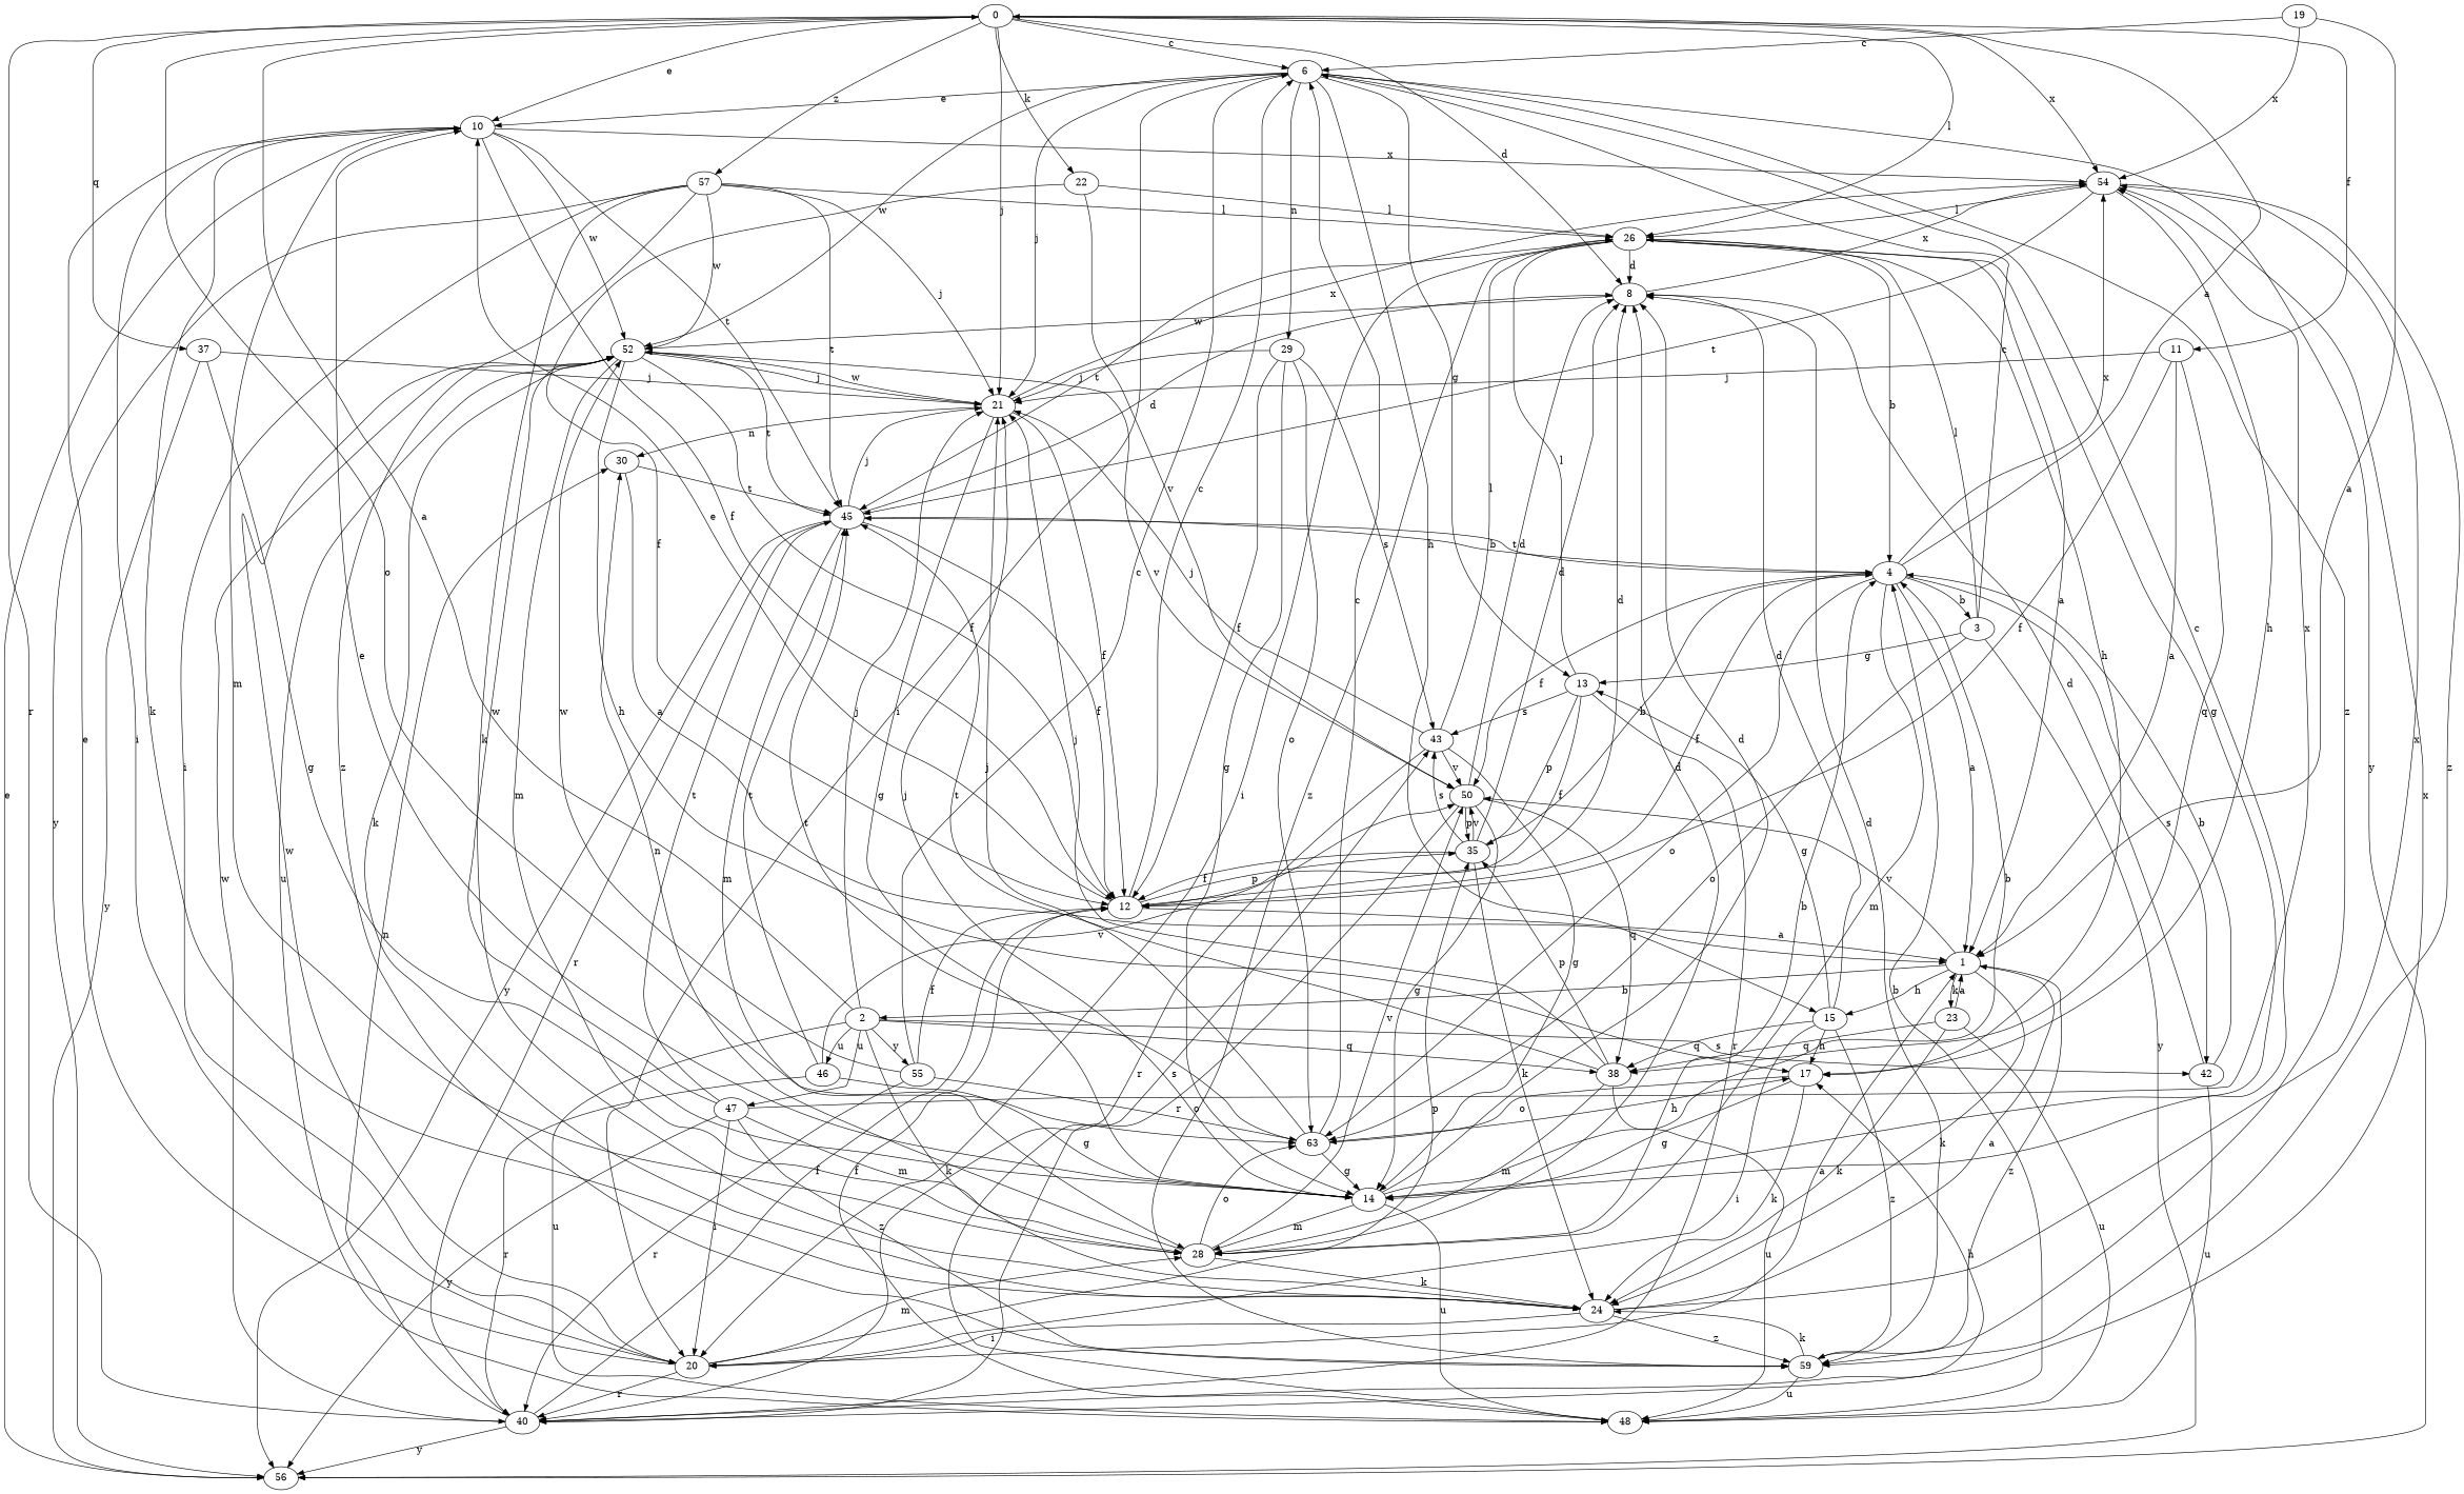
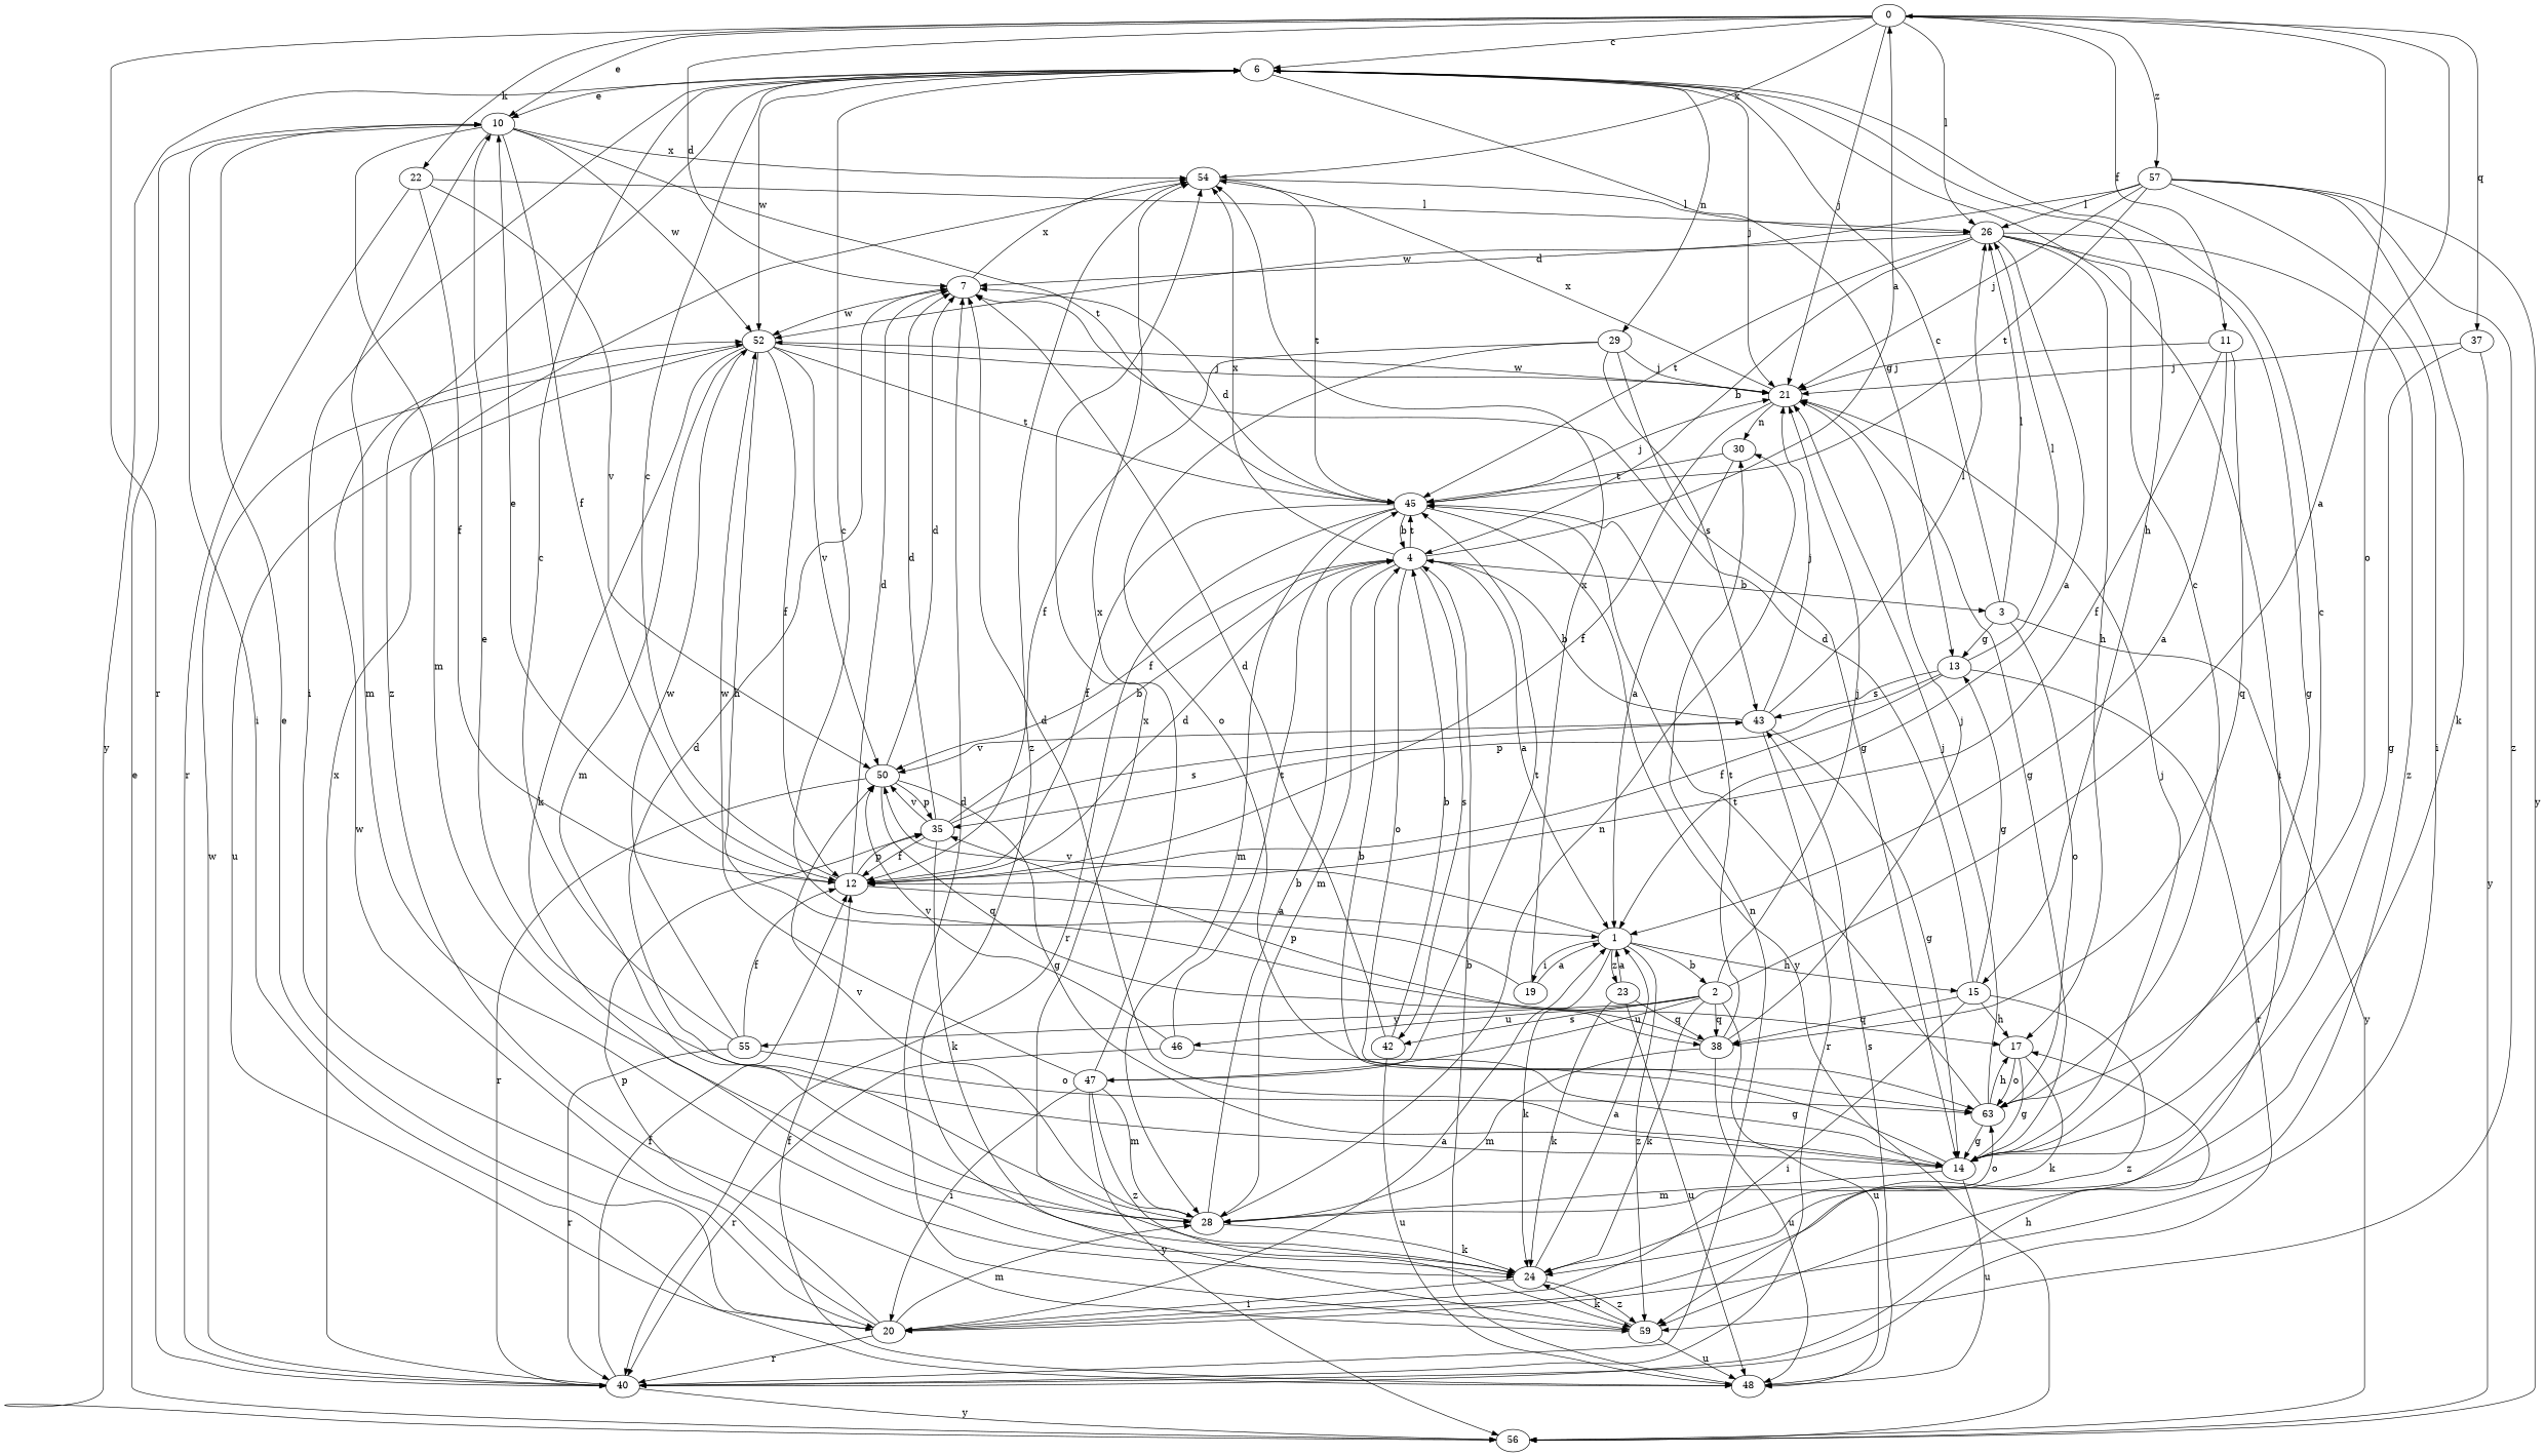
  strict digraph {
    0
    6
-   8
+   8 [label=7]
    10
    11
    21
    22
    26
    n9 [label=63]
    37
    40
    54
    57
    15
    59
    13
    56
    20
    29
    52
    24
    12
    28
    45
    1
    38
    14
    30
    50
    4
    17
    2
    19
    23
    42
    46
    47
    48
    55
    35
    43
    3
    0 -> 6 [label=c]
    0 -> 8 [label=d]
    0 -> 10 [label=e]
    0 -> 11 [label=f]
    0 -> 21 [label=j]
    0 -> 22 [label=k]
    0 -> 26 [label=l]
    0 -> n9 [label=o]
    0 -> 37 [label=q]
    0 -> 40 [label=r]
    0 -> 54 [label=x]
    0 -> 57 [label=z]
    6 -> 10 [label=e]
    6 -> 21 [label=j]
    6 -> 15 [label=h]
    6 -> 59 [label=z]
    6 -> 13 [label=g]
    6 -> 56 [label=y]
    6 -> 20 [label=i]
    6 -> 29 [label=n]
    6 -> 52 [label=w]
    8 -> 54 [label=x]
    8 -> 52 [label=w]
    10 -> 54 [label=x]
    10 -> 20 [label=i]
    10 -> 52 [label=w]
-   10 -> 24 [label=k]
+   10 -> 24 [label=m]
    10 -> 12 [label=f]
    10 -> 28 [label=m]
    10 -> 45 [label=t]
    11 -> 21 [label=j]
    11 -> 12 [label=f]
    11 -> 1 [label=a]
    11 -> 38 [label=q]
    21 -> 54 [label=x]
    21 -> 52 [label=w]
    21 -> 12 [label=f]
    21 -> 14 [label=g]
    21 -> 30 [label=n]
    22 -> 26 [label=l]
+   22 -> 40 [label=r]
    22 -> 12 [label=f]
    22 -> 50 [label=v]
    26 -> 8 [label=d]
    26 -> 59 [label=z]
    26 -> 20 [label=i]
    26 -> 45 [label=t]
    26 -> 1 [label=a]
    26 -> 14 [label=g]
    26 -> 4 [label=b]
    26 -> 17 [label=h]
    n9 -> 6 [label=c]
    n9 -> 21 [label=j]
    n9 -> 45 [label=t]
    n9 -> 14 [label=g]
    n9 -> 17 [label=h]
    37 -> 21 [label=j]
    37 -> 56 [label=y]
    37 -> 14 [label=g]
    40 -> 54 [label=x]
    40 -> 56 [label=y]
    40 -> 52 [label=w]
    40 -> 12 [label=f]
    40 -> 30 [label=n]
    40 -> 17 [label=h]
    54 -> 26 [label=l]
    54 -> 59 [label=z]
    54 -> 45 [label=t]
-   54 -> 17 [label=h]
    57 -> 21 [label=j]
    57 -> 26 [label=l]
    57 -> 59 [label=z]
    57 -> 56 [label=y]
    57 -> 20 [label=i]
    57 -> 52 [label=w]
    57 -> 24 [label=k]
    57 -> 45 [label=t]
    15 -> 8 [label=d]
    15 -> 59 [label=z]
    15 -> 13 [label=g]
    15 -> 20 [label=i]
    15 -> 38 [label=q]
    15 -> 17 [label=h]
    59 -> 8 [label=d]
    59 -> 24 [label=k]
    59 -> 48 [label=u]
    13 -> 26 [label=l]
    13 -> 40 [label=r]
    13 -> 12 [label=f]
    13 -> 35 [label=p]
    13 -> 43 [label=s]
    56 -> 10 [label=e]
    20 -> 10 [label=e]
    20 -> 40 [label=r]
    20 -> 52 [label=w]
    20 -> 28 [label=m]
    20 -> 1 [label=a]
    20 -> 35 [label=p]
    29 -> 21 [label=j]
    29 -> n9 [label=o]
    29 -> 12 [label=f]
    29 -> 14 [label=g]
    29 -> 43 [label=s]
    52 -> 21 [label=j]
    52 -> 24 [label=k]
    52 -> 12 [label=f]
    52 -> 28 [label=m]
    52 -> 45 [label=t]
    52 -> 50 [label=v]
    52 -> 17 [label=h]
    52 -> 48 [label=u]
    24 -> 54 [label=x]
    24 -> 59 [label=z]
    24 -> 20 [label=i]
    24 -> 1 [label=a]
    12 -> 6 [label=c]
    12 -> 8 [label=d]
    12 -> 10 [label=e]
    12 -> 1 [label=a]
    12 -> 35 [label=p]
    28 -> 8 [label=d]
    28 -> n9 [label=o]
    28 -> 24 [label=k]
    28 -> 30 [label=n]
    28 -> 50 [label=v]
    28 -> 4 [label=b]
    45 -> 8 [label=d]
    45 -> 21 [label=j]
    45 -> 40 [label=r]
    45 -> 56 [label=y]
    45 -> 12 [label=f]
    45 -> 28 [label=m]
    45 -> 4 [label=b]
    1 -> 15 [label=h]
    1 -> 59 [label=z]
    1 -> 24 [label=k]
    1 -> 50 [label=v]
    1 -> 2 [label=b]
-   1 -> 23 [label=k]
+   1 -> 19 [label=i]
+   1 -> 23 [label=z]
    38 -> 21 [label=j]
    38 -> 28 [label=m]
    38 -> 45 [label=t]
    38 -> 48 [label=u]
    38 -> 35 [label=p]
    14 -> 6 [label=c]
    14 -> 8 [label=d]
    14 -> 10 [label=e]
    14 -> 21 [label=j]
    14 -> 28 [label=m]
    14 -> 4 [label=b]
    14 -> 48 [label=u]
    30 -> 45 [label=t]
    30 -> 1 [label=a]
    50 -> 8 [label=d]
    50 -> 40 [label=r]
    50 -> 38 [label=q]
    50 -> 14 [label=g]
    50 -> 35 [label=p]
    4 -> 0 [label=a]
    4 -> n9 [label=o]
    4 -> 54 [label=x]
-   4 -> 12 [label=f]
+   4 -> 12 [label=d]
    4 -> 28 [label=m]
    4 -> 45 [label=t]
    4 -> 1 [label=a]
    4 -> 50 [label=f]
    4 -> 42 [label=s]
    4 -> 3 [label=b]
    17 -> n9 [label=o]
    17 -> 24 [label=k]
    17 -> 14 [label=g]
    2 -> 0 [label=a]
    2 -> 21 [label=j]
    2 -> 24 [label=k]
    2 -> 38 [label=q]
    2 -> 42 [label=s]
    2 -> 46 [label=u]
    2 -> 47 [label=u]
    2 -> 48 [label=u]
    2 -> 55 [label=y]
    19 -> 6 [label=c]
    19 -> 54 [label=x]
    19 -> 1 [label=a]
    23 -> 24 [label=k]
    23 -> 1 [label=a]
    23 -> 38 [label=q]
    23 -> 48 [label=u]
    42 -> 8 [label=d]
    42 -> 4 [label=b]
    42 -> 48 [label=u]
    46 -> 40 [label=r]
    46 -> 45 [label=t]
    46 -> 14 [label=g]
    46 -> 50 [label=v]
    47 -> 54 [label=x]
    47 -> 59 [label=z]
    47 -> 56 [label=y]
    47 -> 20 [label=i]
    47 -> 52 [label=w]
    47 -> 28 [label=m]
    47 -> 45 [label=t]
    48 -> 12 [label=f]
    48 -> 4 [label=b]
    48 -> 43 [label=s]
    55 -> 6 [label=c]
    55 -> n9 [label=o]
    55 -> 40 [label=r]
    55 -> 52 [label=w]
    55 -> 12 [label=f]
    35 -> 8 [label=d]
    35 -> 24 [label=k]
    35 -> 12 [label=f]
    35 -> 50 [label=v]
    35 -> 4 [label=b]
    35 -> 43 [label=s]
    43 -> 21 [label=j]
    43 -> 26 [label=l]
    43 -> 40 [label=r]
    43 -> 14 [label=g]
    43 -> 50 [label=v]
+   43 -> 4 [label=b]
    3 -> 6 [label=c]
    3 -> 26 [label=l]
    3 -> n9 [label=o]
    3 -> 13 [label=g]
    3 -> 56 [label=y]
  }
